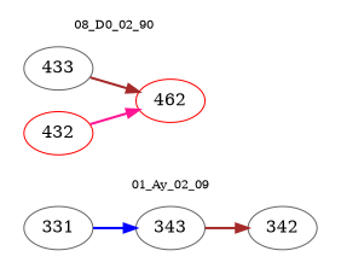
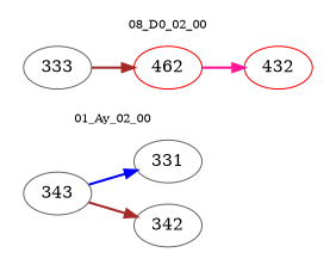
  digraph {
    rankdir=LR
    node [color=gray40]
    edge [color=brown style=bold]
    n1 [label=342]
    n2 [label=343]
    n3 [label=331]
-   n4 [label=433]
+   n4 [label=333]
    n5 [color=red label=432]
    n6 [color=red label=462]
    subgraph cluster_1 {
      color=white
      fontsize=10
-     label="01_Ay_02_09"
+     label="01_Ay_02_00"
      n1
      n2
      n3
    }
    subgraph cluster_2 {
      color=white
      fontsize=10
-     label="08_D0_02_90"
+     label="08_D0_02_00"
      n4
      n5
      n6
    }
    n2 -> n1
-   n3 -> n2 [color=blue]
+   n2 -> n3 [color=blue]
    n4 -> n6
-   n5 -> n6 [color=deeppink]
+   n6 -> n5 [color=deeppink]
  }
